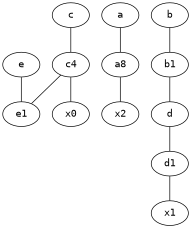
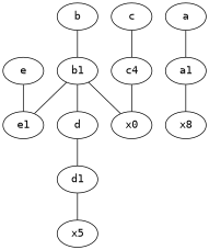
  graph {
    fontname="DejaVu Sans Mono"
    node [fontname="DejaVu Sans Mono" labelfontsize=50]
    edge [fontname="DejaVu Sans Mono"]
    e
    e1
-   a1 [label=a8]
-   x2
+   a1
+   x2 [label=x8]
    d
    d1
-   x1
+   x1 [label=x5]
    a
    b1
    x0
    b
    n12 [label=c4]
    c
    e -- e1
    a1 -- x2
    d -- d1
    d1 -- x1
    a -- a1
    b1 -- d
+   b1 -- x0
    b -- b1
-   n12 -- e1
+   b1 -- e1
    n12 -- x0
    c -- n12
  }
